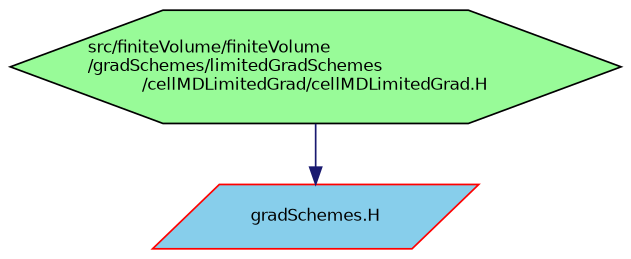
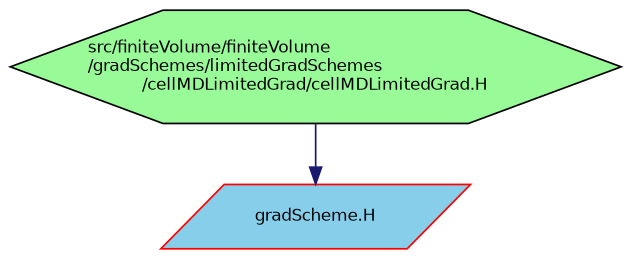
  digraph {
    node [fontname=Helvetica fontsize=10 style=filled]
    n1 [color=black fillcolor=palegreen fontcolor=black height=0.2 label="src/finiteVolume/finiteVolume\l/gradSchemes/limitedGradSchemes\l/cellMDLimitedGrad/cellMDLimitedGrad.H" shape=hexagon width=0.4]
-   n2 [color=red height=0.2 label="gradSchemes.H" shape=parallelogram width=0.4 fillcolor=skyblue]
+   n2 [color=red height=0.2 label="gradScheme.H" shape=parallelogram width=0.4 fillcolor=skyblue]
    n1 -> n2 [color=midnightblue fontname=Helvetica fontsize=10 labelfontname=Helvetica labelfontsize=10 style=solid]
  }
